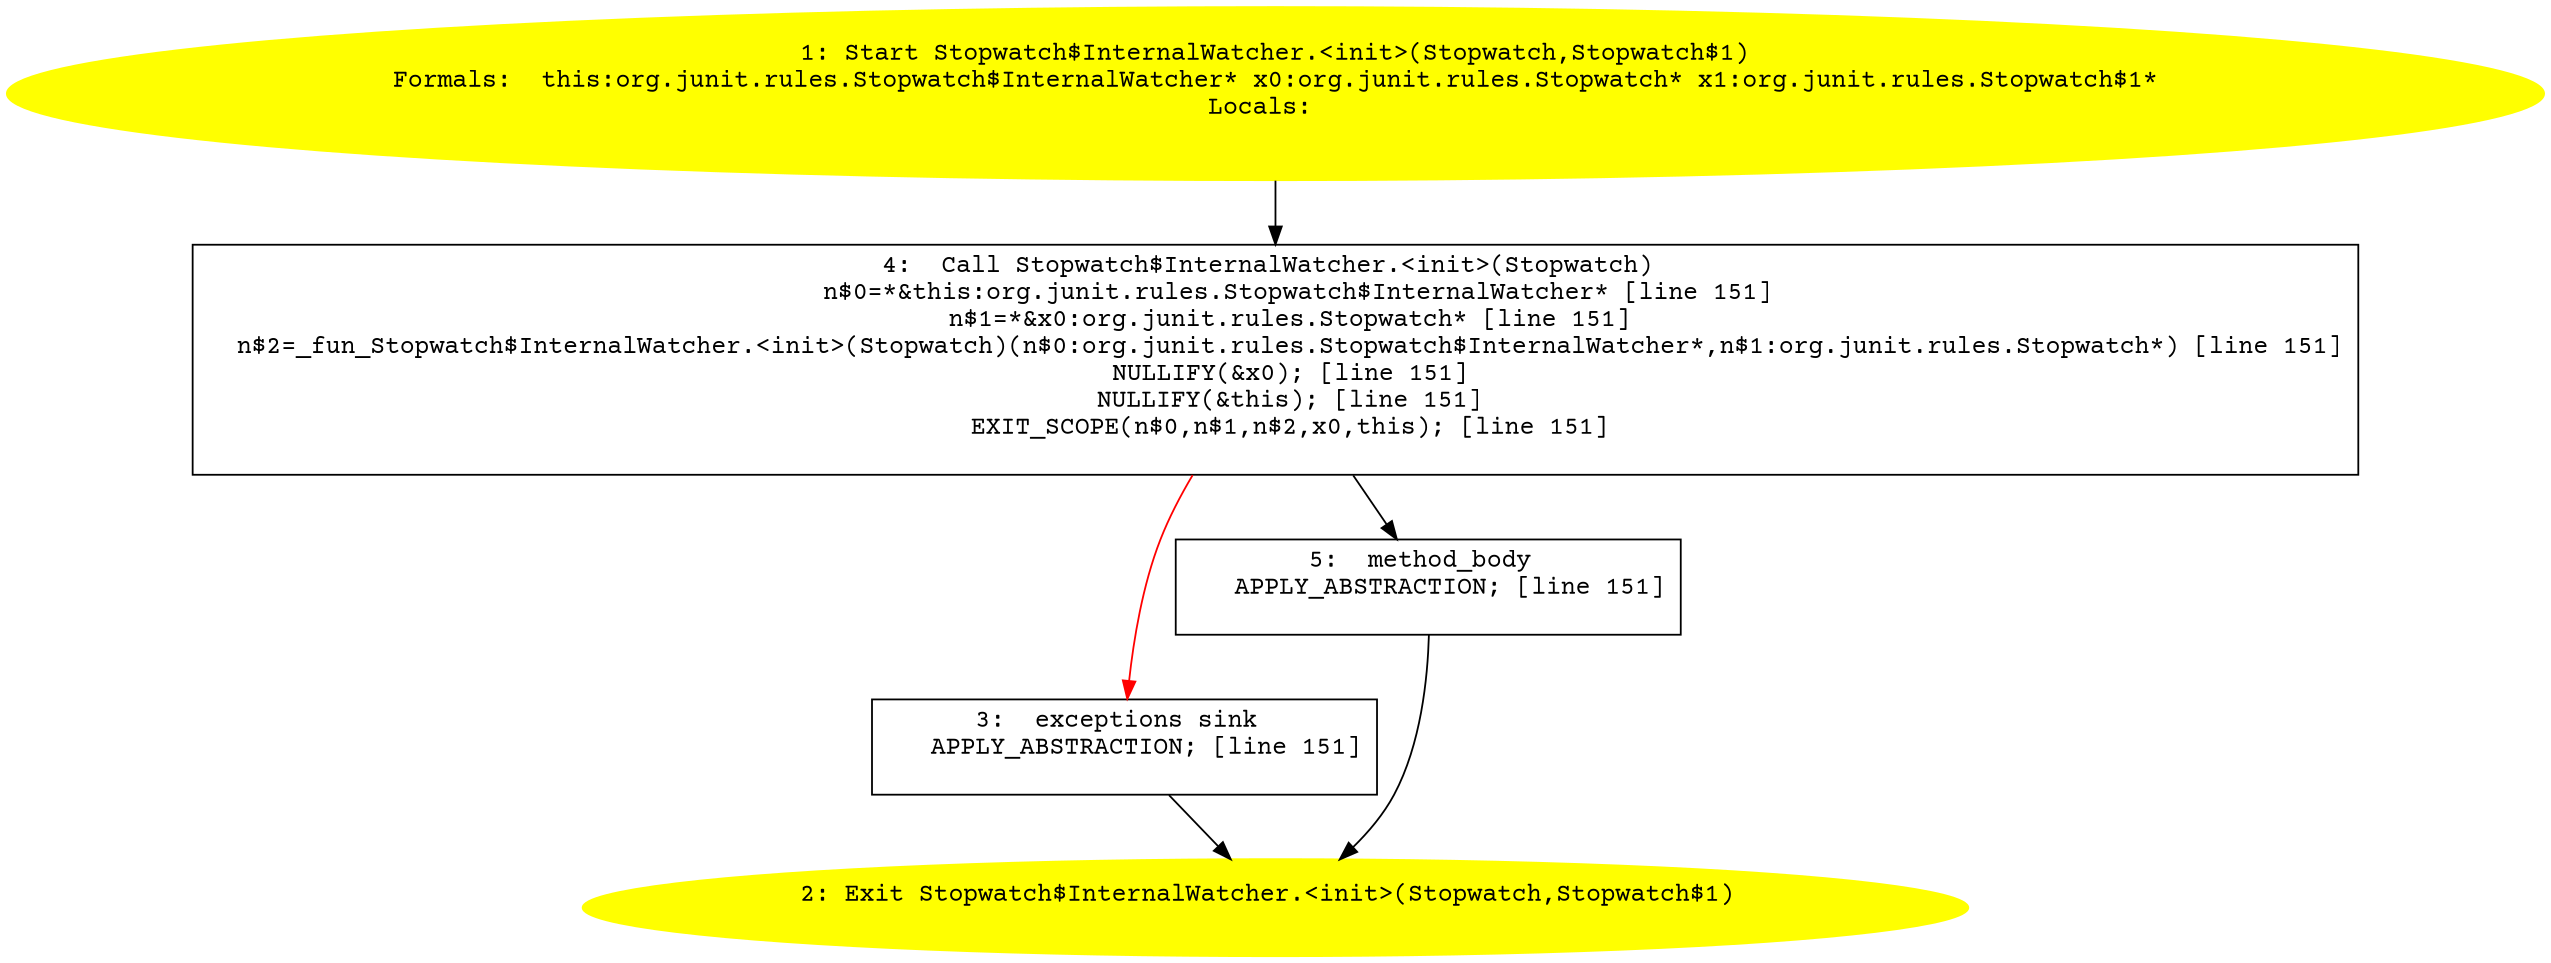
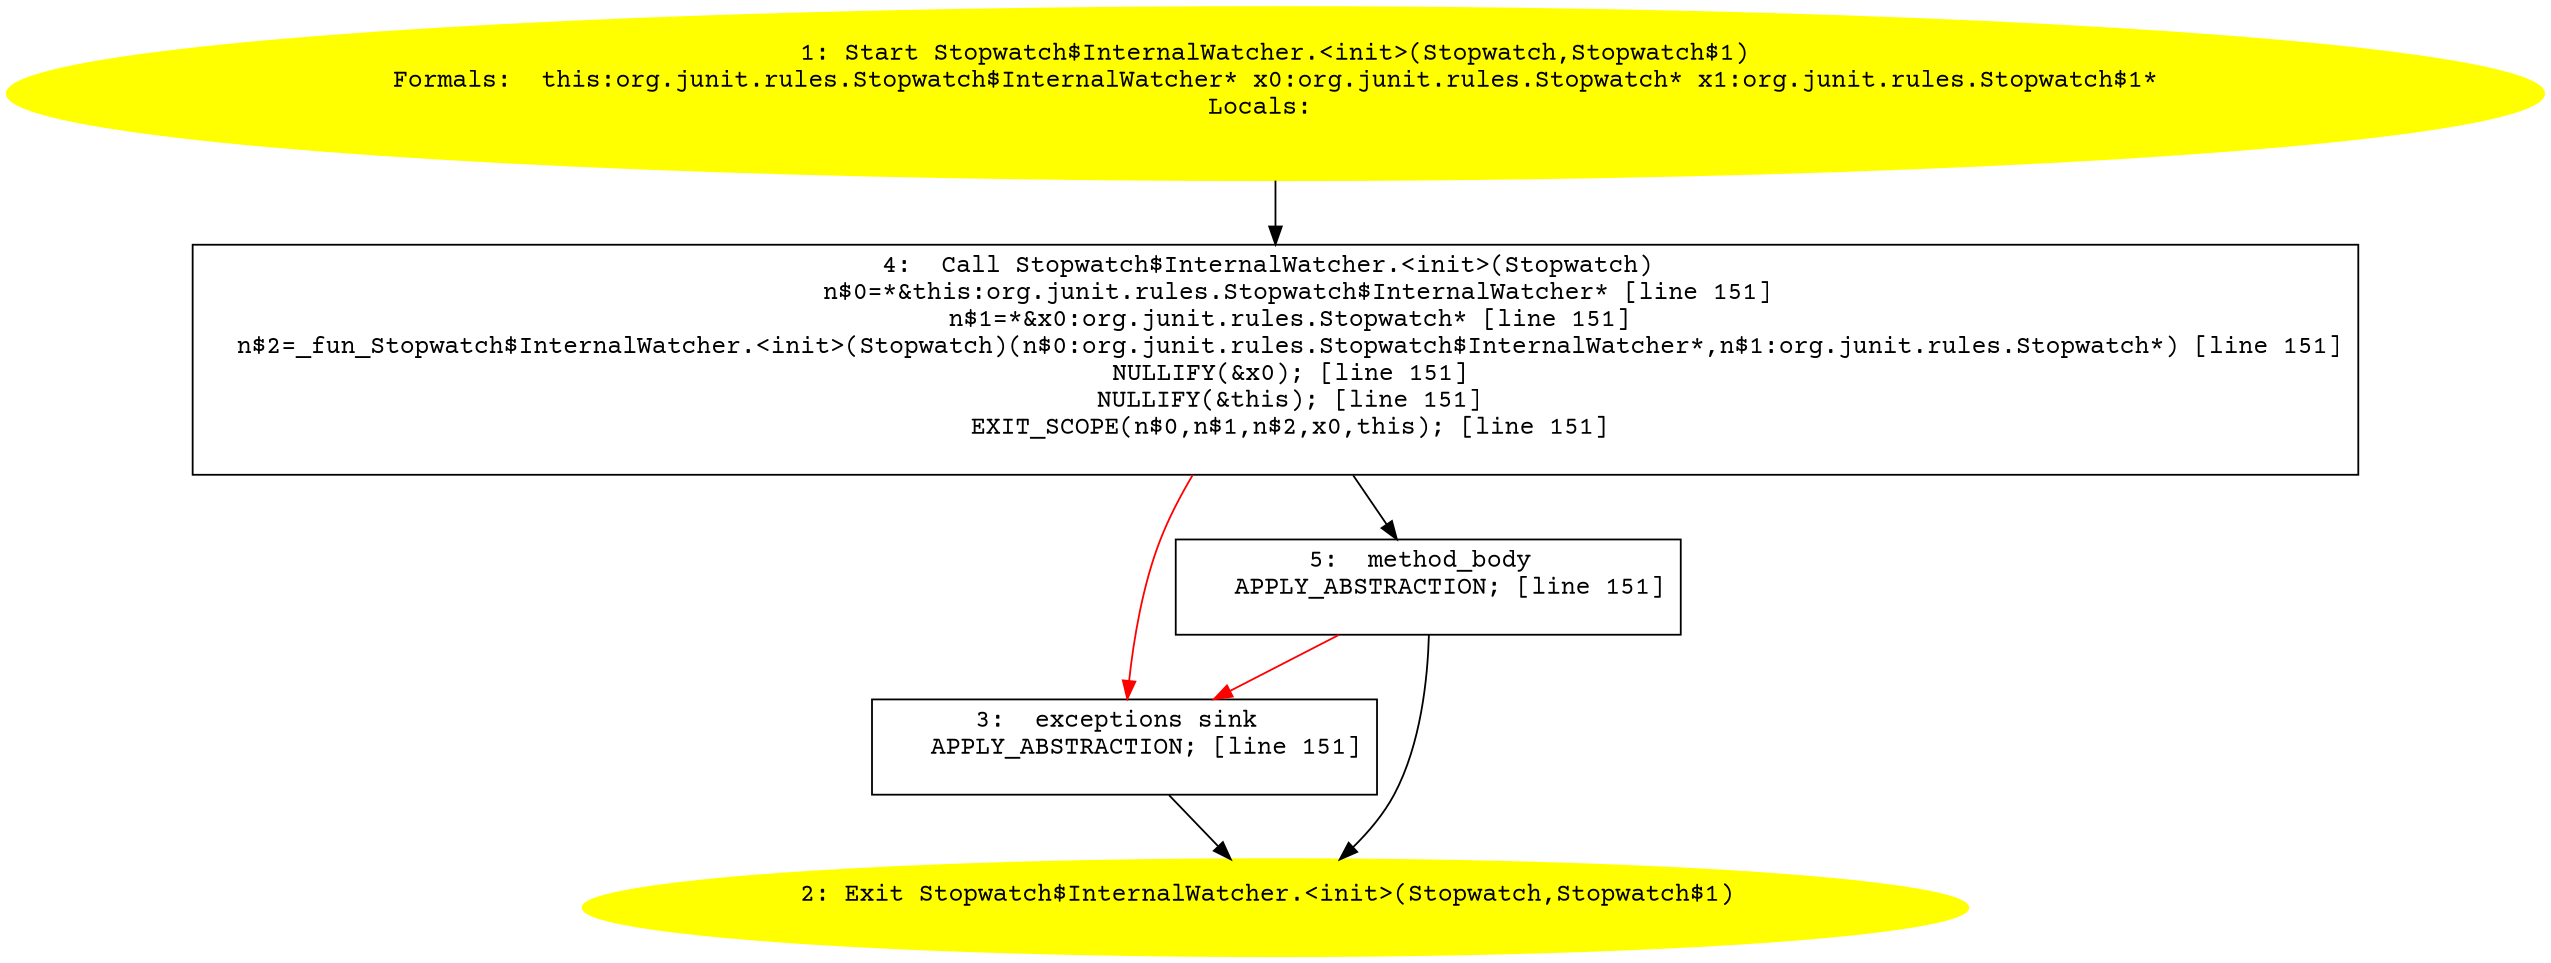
  digraph {
    fontname="Courier Prime"
    node [fontname="Courier Prime" shape=box]
    edge [fontname="Courier Prime"]
    n1 [color=yellow label="1: Start Stopwatch$InternalWatcher.<init>(Stopwatch,Stopwatch$1)\nFormals:  this:org.junit.rules.Stopwatch$InternalWatcher* x0:org.junit.rules.Stopwatch* x1:org.junit.rules.Stopwatch$1*\nLocals:  \n  " style=filled shape=""]
    n2 [label="4:  Call Stopwatch$InternalWatcher.<init>(Stopwatch) \n   n$0=*&this:org.junit.rules.Stopwatch$InternalWatcher* [line 151]\n  n$1=*&x0:org.junit.rules.Stopwatch* [line 151]\n  n$2=_fun_Stopwatch$InternalWatcher.<init>(Stopwatch)(n$0:org.junit.rules.Stopwatch$InternalWatcher*,n$1:org.junit.rules.Stopwatch*) [line 151]\n  NULLIFY(&x0); [line 151]\n  NULLIFY(&this); [line 151]\n  EXIT_SCOPE(n$0,n$1,n$2,x0,this); [line 151]\n "]
    n3 [label="3:  exceptions sink \n   APPLY_ABSTRACTION; [line 151]\n "]
    n4 [label="5:  method_body \n   APPLY_ABSTRACTION; [line 151]\n "]
    n5 [color=yellow label="2: Exit Stopwatch$InternalWatcher.<init>(Stopwatch,Stopwatch$1) \n  " style=filled shape=""]
    n1 -> n2
    n2 -> n3 [color=red]
    n2 -> n4
    n3 -> n5
+   n4 -> n3 [color=red]
    n4 -> n5
  }
